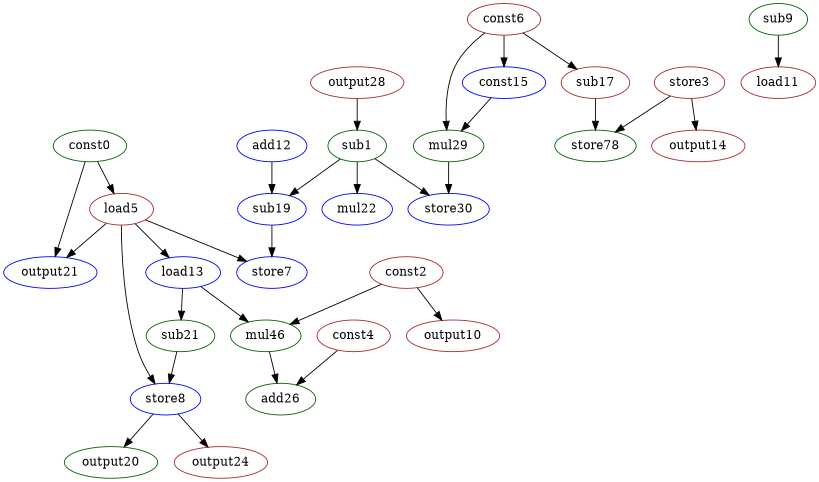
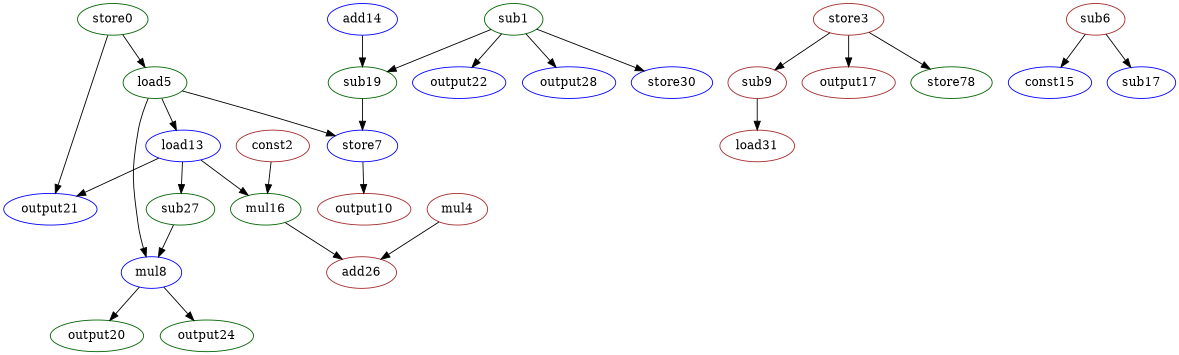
  digraph {
    node [color=darkgreen opcode=const]
    edge [operand=0]
-   load5 [color=brown opcode=load]
-   const0
+   load5 [opcode=load]
+   const0 [label=store0]
    n3 [color=blue label=output21 opcode=store]
    n4 [color=blue label=store7 opcode=mul]
-   mul8 [color=blue opcode=mul label=store8]
+   mul8 [color=blue opcode=mul]
    n6 [color=blue label=load13 opcode=load]
-   add12 [color=blue opcode=add]
-   sub19 [color=blue opcode=sub]
+   add12 [color=blue opcode=add label=add14]
+   sub19 [opcode=sub]
    n9 [label=sub1]
-   output22 [color=blue opcode=output label=mul22]
-   output28 [color=brown opcode=output]
+   output22 [color=blue opcode=output]
+   output28 [color=blue opcode=output]
    store30 [color=blue opcode=store]
    const2 [color=brown]
-   mul16 [opcode=mul label=mul46]
-   add26 [opcode=add]
+   mul16 [opcode=mul]
+   add26 [color=brown opcode=add]
    n16 [color=brown label=store3]
-   sub9 [opcode=sub]
-   output14 [color=brown opcode=output]
+   sub9 [color=brown opcode=sub]
+   output14 [color=brown opcode=output label=output17]
    n19 [label=store78 opcode=store]
-   load11 [color=brown opcode=load]
-   const4 [color=brown]
-   sub27 [opcode=sub label=sub21]
+   load11 [color=brown opcode=load label=load31]
+   const4 [color=brown label=mul4]
+   sub27 [opcode=sub]
    n23 [color=brown label=output10 opcode=output]
    n24 [label=output20 opcode=output]
-   output24 [color=brown opcode=output]
-   const6 [color=brown]
+   output24 [opcode=output]
+   const6 [color=brown label=sub6]
    n27 [color=blue label=const15 opcode=sub]
-   sub17 [color=brown opcode=sub]
-   mul29 [opcode=mul]
+   sub17 [color=blue opcode=sub]
    load5 -> n4 [operand=1]
    load5 -> mul8 [operand=1]
    load5 -> n6
    const0 -> load5
    const0 -> n3
-   const2 -> n23
+   n4 -> n23
    mul8 -> n24
    mul8 -> output24
-   load5 -> n3 [operand=1]
+   n6 -> n3 [operand=1]
    n6 -> mul16 [operand=1]
    n6 -> sub27
    add12 -> sub19 [operand=1]
    sub19 -> n4
    n9 -> sub19
    n9 -> output22
-   output28 -> n9
+   n9 -> output28
    n9 -> store30
    const2 -> mul16
    mul16 -> add26
+   n16 -> sub9
    n16 -> output14
    n16 -> n19 [operand=1]
    sub9 -> load11
    const4 -> add26 [operand=1]
    sub27 -> mul8
    const6 -> n27 [operand=1]
    const6 -> sub17 [operand=1]
-   const6 -> mul29
-   n27 -> mul29 [operand=1]
-   sub17 -> n19
-   mul29 -> store30 [operand=1]
  }
